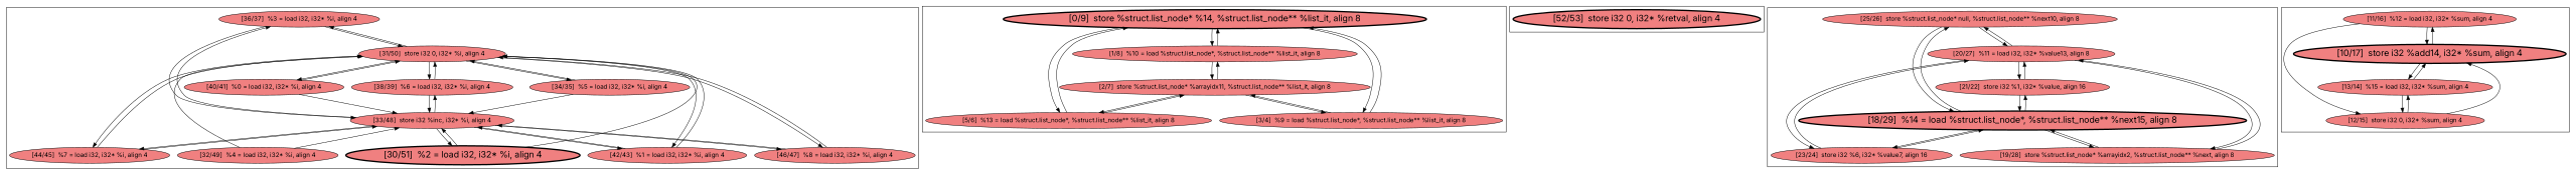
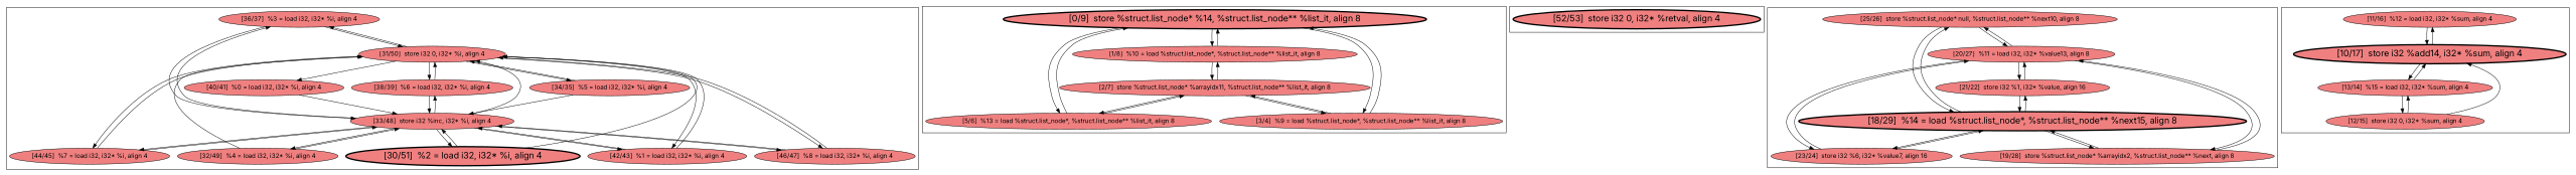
  digraph {
    fontname=Inter
    node [fillcolor=lightcoral fontname=Inter shape=ellipse style=filled]
    edge [fontname=Inter]
    n1 [label="[36/37]  %3 = load i32, i32* %i, align 4"]
    n2 [label="[31/50]  store i32 0, i32* %i, align 4"]
    n3 [label="[33/48]  store i32 %inc, i32* %i, align 4"]
    n4 [label="[34/35]  %5 = load i32, i32* %i, align 4"]
    n5 [fontsize=20 label="[30/51]  %2 = load i32, i32* %i, align 4" penwidth=3.0]
    n6 [label="[44/45]  %7 = load i32, i32* %i, align 4"]
    n7 [label="[42/43]  %1 = load i32, i32* %i, align 4"]
    n8 [label="[46/47]  %8 = load i32, i32* %i, align 4"]
    n9 [label="[40/41]  %0 = load i32, i32* %i, align 4"]
    n10 [label="[32/49]  %4 = load i32, i32* %i, align 4"]
    n11 [label="[38/39]  %6 = load i32, i32* %i, align 4"]
    n12 [fontsize=20 label="[0/9]  store %struct.list_node* %14, %struct.list_node** %list_it, align 8" penwidth=3.0]
    n13 [label="[1/8]  %10 = load %struct.list_node*, %struct.list_node** %list_it, align 8"]
    n14 [label="[5/6]  %13 = load %struct.list_node*, %struct.list_node** %list_it, align 8"]
    n15 [label="[3/4]  %9 = load %struct.list_node*, %struct.list_node** %list_it, align 8"]
    n16 [label="[2/7]  store %struct.list_node* %arrayidx11, %struct.list_node** %list_it, align 8"]
    n17 [fontsize=20 label="[52/53]  store i32 0, i32* %retval, align 4" penwidth=3.0]
    n18 [label="[25/26]  store %struct.list_node* null, %struct.list_node** %next10, align 8"]
    n19 [label="[20/27]  %11 = load i32, i32* %value13, align 8"]
    n20 [fontsize=20 label="[18/29]  %14 = load %struct.list_node*, %struct.list_node** %next15, align 8" penwidth=3.0]
    n21 [label="[23/24]  store i32 %6, i32* %value7, align 16"]
    n22 [label="[19/28]  store %struct.list_node* %arrayidx2, %struct.list_node** %next, align 8"]
    n23 [label="[21/22]  store i32 %1, i32* %value, align 16"]
    n24 [label="[11/16]  %12 = load i32, i32* %sum, align 4"]
    n25 [fontsize=20 label="[10/17]  store i32 %add14, i32* %sum, align 4" penwidth=3.0]
    n26 [label="[12/15]  store i32 0, i32* %sum, align 4"]
    n27 [label="[13/14]  %15 = load i32, i32* %sum, align 4"]
    subgraph cluster_1 {
      n1
      n2
      n3
      n4
      n5
      n6
      n7
      n8
      n9
      n10
      n11
    }
    subgraph cluster_2 {
      n12
      n13
      n14
      n15
      n16
    }
    subgraph cluster_3 {
      n17
    }
    subgraph cluster_4 {
      n18
      n19
      n20
      n21
      n22
      n23
    }
    subgraph cluster_5 {
      n24
      n25
      n26
      n27
    }
    n1 -> n2
    n1 -> n3
    n2 -> n1
    n2 -> n4
    n2 -> n6
    n2 -> n7
    n2 -> n8
    n2 -> n9
    n2 -> n11
    n3 -> n1
    n3 -> n5
    n3 -> n6
    n3 -> n7
    n3 -> n8
+   n3 -> n10
    n3 -> n11
    n4 -> n2
    n4 -> n3
    n5 -> n2
    n5 -> n3
    n6 -> n2
    n6 -> n3
    n7 -> n2
    n7 -> n3
    n8 -> n2
    n8 -> n3
-   n9 -> n2
+   n3 -> n2
    n9 -> n3
    n10 -> n2
    n10 -> n3
    n11 -> n2
    n11 -> n3
    n12 -> n13
    n12 -> n14
    n12 -> n15
    n13 -> n12
    n13 -> n16
    n14 -> n12
    n14 -> n16
    n15 -> n12
    n15 -> n16
    n16 -> n13
    n16 -> n14
    n16 -> n15
    n18 -> n19
    n18 -> n20
    n19 -> n18
    n19 -> n21
    n19 -> n22
    n19 -> n23
    n20 -> n18
    n20 -> n21
    n20 -> n22
    n20 -> n23
    n21 -> n19
    n21 -> n20
    n22 -> n19
    n22 -> n20
    n23 -> n19
    n23 -> n20
    n24 -> n25
-   n24 -> n26
    n25 -> n24
    n25 -> n27
    n26 -> n25
    n26 -> n27
    n27 -> n25
    n27 -> n26
  }
